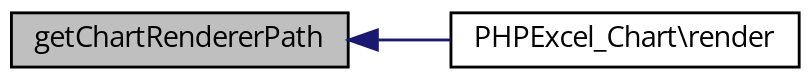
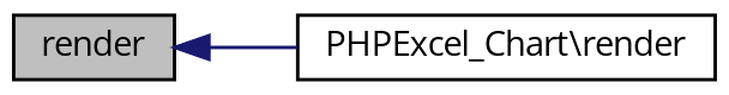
  digraph {
    rankdir=LR
    fontname="Open Sans"
    node [color=black fontname="Open Sans" fontsize=10 shape=record style=filled]
-   n1 [fillcolor=grey75 fontcolor=black height=0.2 label=getChartRendererPath width=0.4]
+   n1 [fillcolor=grey75 fontcolor=black height=0.2 label=render width=0.4]
    n2 [fillcolor=white height=0.2 label="PHPExcel_Chart\\render" width=0.4]
    n1 -> n2 [color=midnightblue dir=back fontname="Open Sans" fontsize=10 labelfontname=Helvetica labelfontsize=10 style=solid]
  }
